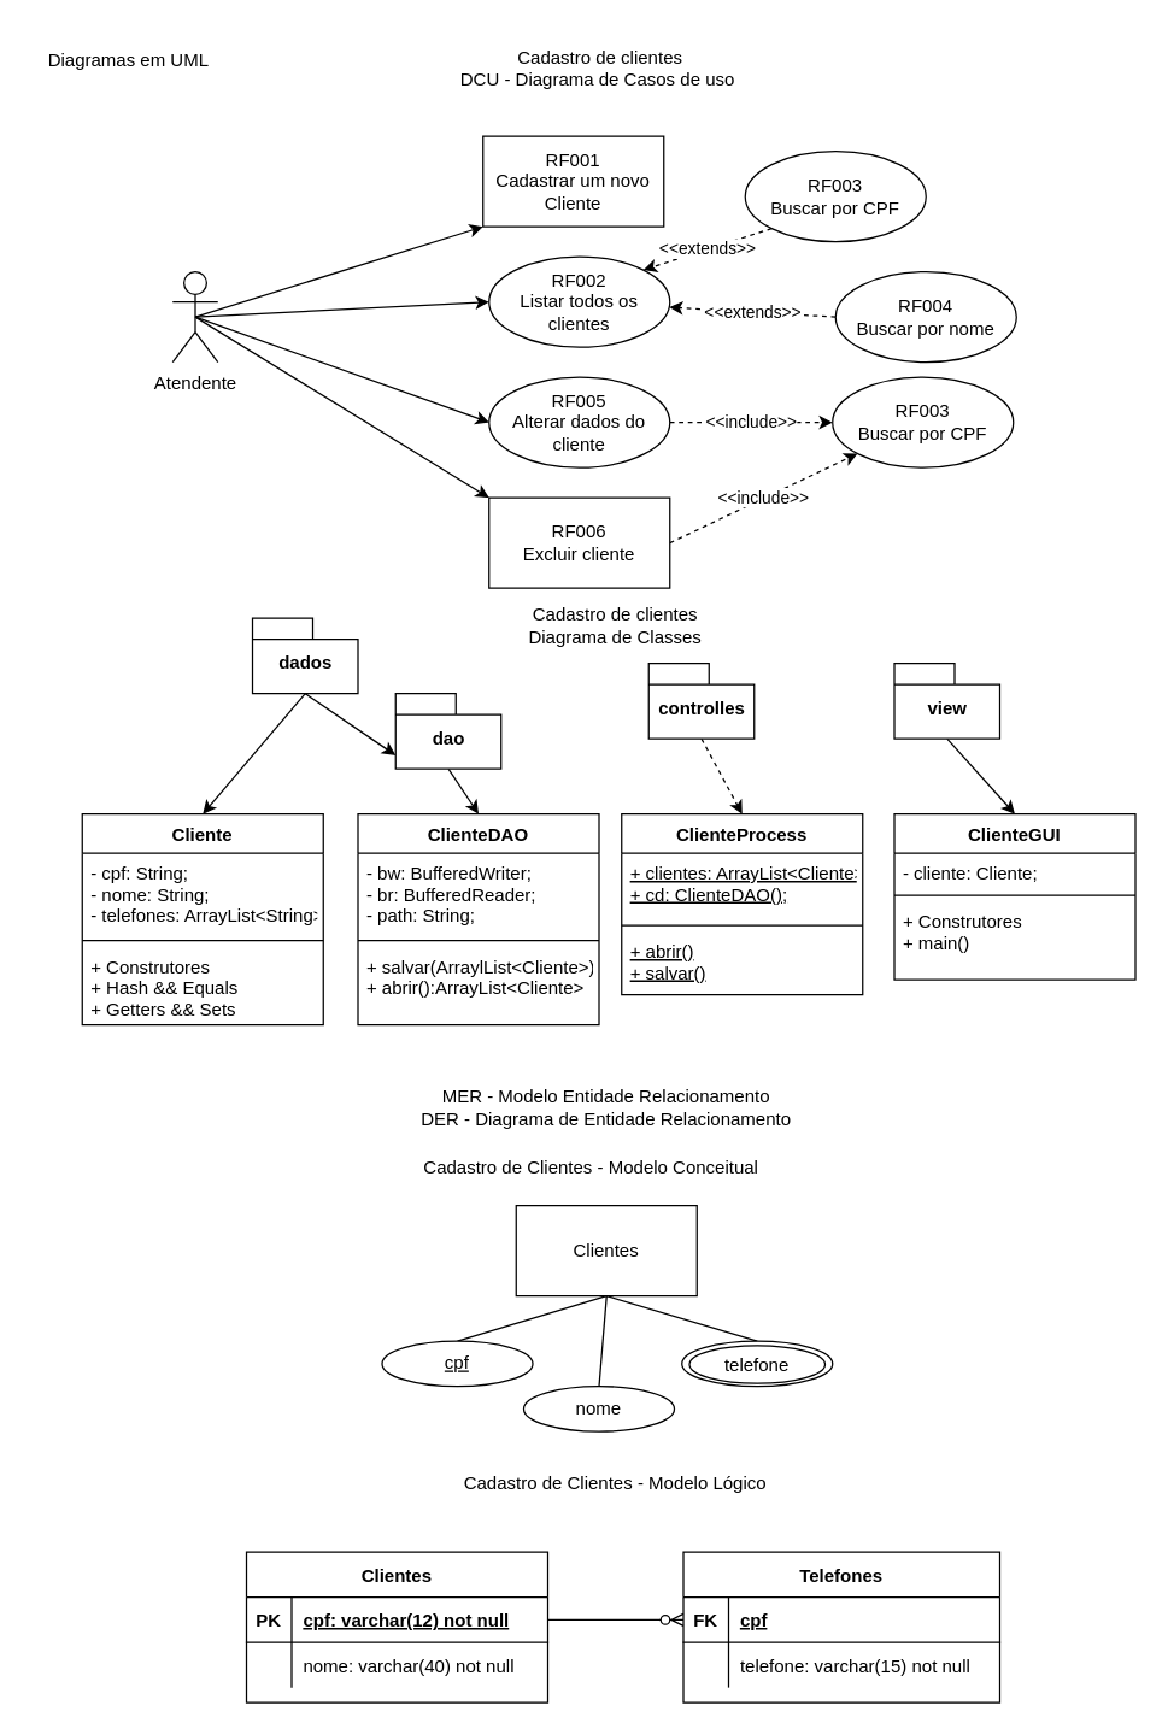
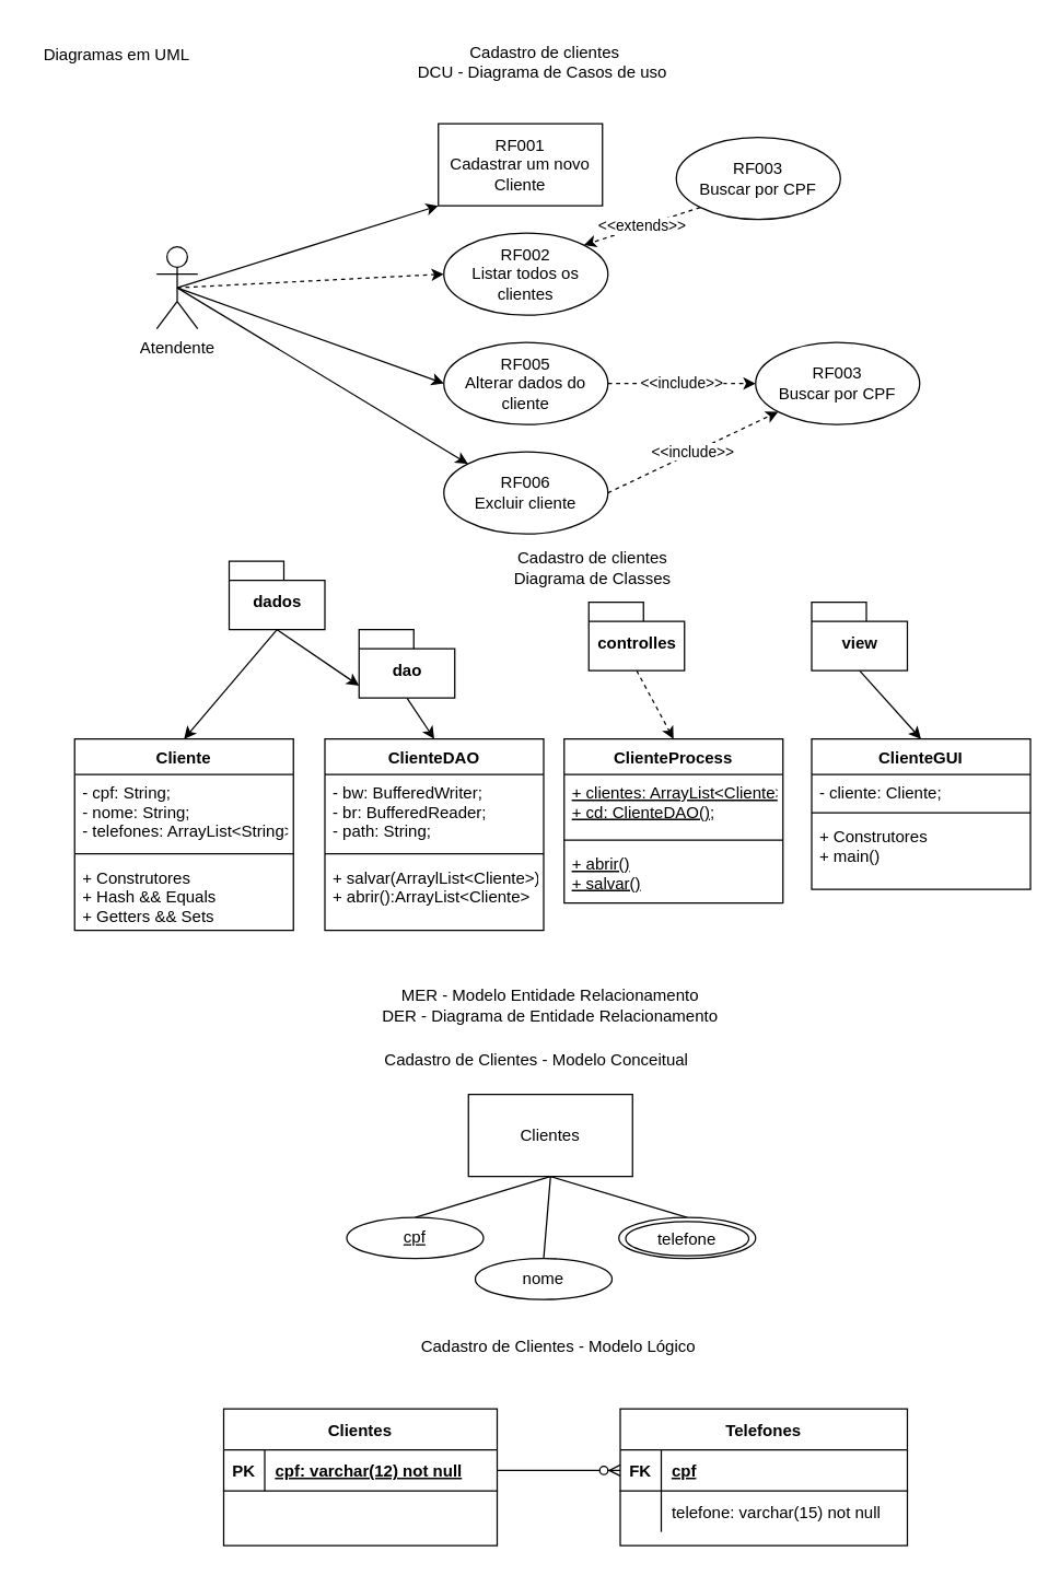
  <mxCell id="0" />
  <mxCell id="1" parent="0" />
  <mxCell id="2" value="Clientes" style="rounded=0;whiteSpace=wrap;html=1;" vertex="1" parent="1"><mxGeometry x="342" y="800" width="120" height="60" as="geometry" /></mxCell>
  <mxCell id="3" value="MER -&amp;nbsp;Modelo Entidade Relacionamento&lt;br&gt;DER - Diagrama de Entidade Relacionamento" style="text;html=1;strokeColor=none;fillColor=none;align=center;verticalAlign=middle;whiteSpace=wrap;rounded=0;" vertex="1" parent="1"><mxGeometry x="247" y="720" width="310" height="30" as="geometry" /></mxCell>
  <mxCell id="4" style="rounded=0;orthogonalLoop=1;jettySize=auto;html=1;exitX=0.5;exitY=0;exitDx=0;exitDy=0;endArrow=none;endFill=0;entryX=0.5;entryY=1;entryDx=0;entryDy=0;" edge="1" parent="1" source="5" target="2"><mxGeometry relative="1" as="geometry" /></mxCell>
  <mxCell id="5" value="cpf" style="ellipse;whiteSpace=wrap;html=1;fontStyle=4" vertex="1" parent="1"><mxGeometry x="253" y="890" width="100" height="30" as="geometry" /></mxCell>
  <mxCell id="6" style="edgeStyle=none;rounded=0;orthogonalLoop=1;jettySize=auto;html=1;exitX=0.5;exitY=0;exitDx=0;exitDy=0;entryX=0.5;entryY=1;entryDx=0;entryDy=0;endArrow=none;endFill=0;" edge="1" parent="1" source="7" target="2"><mxGeometry relative="1" as="geometry" /></mxCell>
  <mxCell id="7" value="nome" style="ellipse;whiteSpace=wrap;html=1;fontStyle=0" vertex="1" parent="1"><mxGeometry x="347" y="920" width="100" height="30" as="geometry" /></mxCell>
  <mxCell id="8" style="edgeStyle=none;rounded=0;orthogonalLoop=1;jettySize=auto;html=1;exitX=0.5;exitY=0;exitDx=0;exitDy=0;entryX=0.5;entryY=1;entryDx=0;entryDy=0;endArrow=none;endFill=0;" edge="1" parent="1" source="9" target="2"><mxGeometry relative="1" as="geometry" /></mxCell>
  <mxCell id="9" value="telefone" style="ellipse;whiteSpace=wrap;html=1;fontStyle=0" vertex="1" parent="1"><mxGeometry x="452" y="890" width="100" height="30" as="geometry" /></mxCell>
  <mxCell id="10" value="Cadastro de Clientes - Modelo Conceitual" style="text;html=1;strokeColor=none;fillColor=none;align=center;verticalAlign=middle;whiteSpace=wrap;rounded=0;" vertex="1" parent="1"><mxGeometry x="237" y="760" width="310" height="30" as="geometry" /></mxCell>
  <mxCell id="11" value="telefone" style="ellipse;whiteSpace=wrap;html=1;fontStyle=0" vertex="1" parent="1"><mxGeometry x="457" y="893" width="90" height="25" as="geometry" /></mxCell>
  <mxCell id="12" value="Cadastro de Clientes - Modelo Lógico" style="text;html=1;strokeColor=none;fillColor=none;align=center;verticalAlign=middle;whiteSpace=wrap;rounded=0;" vertex="1" parent="1"><mxGeometry x="253" y="970" width="310" height="30" as="geometry" /></mxCell>
  <mxCell id="13" value="Clientes" style="shape=table;startSize=30;container=1;collapsible=1;childLayout=tableLayout;fixedRows=1;rowLines=0;fontStyle=1;align=center;resizeLast=1;" vertex="1" parent="1"><mxGeometry x="163" y="1030" width="200" height="100" as="geometry" /></mxCell>
  <mxCell id="14" value="" style="shape=partialRectangle;collapsible=0;dropTarget=0;pointerEvents=0;fillColor=none;top=0;left=0;bottom=1;right=0;points=[[0,0.5],[1,0.5]];portConstraint=eastwest;" vertex="1" parent="13"><mxGeometry y="30" width="200" height="30" as="geometry" /></mxCell>
  <mxCell id="15" value="PK" style="shape=partialRectangle;connectable=0;fillColor=none;top=0;left=0;bottom=0;right=0;fontStyle=1;overflow=hidden;" vertex="1" parent="14"><mxGeometry width="30" height="30" as="geometry" /></mxCell>
  <mxCell id="16" value="cpf: varchar(12) not null" style="shape=partialRectangle;connectable=0;fillColor=none;top=0;left=0;bottom=0;right=0;align=left;spacingLeft=6;fontStyle=5;overflow=hidden;" vertex="1" parent="14"><mxGeometry x="30" width="170" height="30" as="geometry" /></mxCell>
  <mxCell id="17" value="" style="shape=partialRectangle;collapsible=0;dropTarget=0;pointerEvents=0;fillColor=none;top=0;left=0;bottom=0;right=0;points=[[0,0.5],[1,0.5]];portConstraint=eastwest;" vertex="1" parent="13"><mxGeometry y="60" width="200" height="30" as="geometry" /></mxCell>
  <mxCell id="18" value="" style="shape=partialRectangle;connectable=0;fillColor=none;top=0;left=0;bottom=0;right=0;editable=1;overflow=hidden;" vertex="1" parent="17"><mxGeometry width="30" height="30" as="geometry" /></mxCell>
- <mxCell id="19" value="nome: varchar(40) not null" style="shape=partialRectangle;connectable=0;fillColor=none;top=0;left=0;bottom=0;right=0;align=left;spacingLeft=6;overflow=hidden;" vertex="1" parent="17"><mxGeometry x="30" width="170" height="30" as="geometry" /></mxCell>
  <mxCell id="20" value="Telefones" style="shape=table;startSize=30;container=1;collapsible=1;childLayout=tableLayout;fixedRows=1;rowLines=0;fontStyle=1;align=center;resizeLast=1;" vertex="1" parent="1"><mxGeometry x="453" y="1030" width="210" height="100" as="geometry" /></mxCell>
  <mxCell id="21" value="" style="shape=partialRectangle;collapsible=0;dropTarget=0;pointerEvents=0;fillColor=none;top=0;left=0;bottom=1;right=0;points=[[0,0.5],[1,0.5]];portConstraint=eastwest;" vertex="1" parent="20"><mxGeometry y="30" width="210" height="30" as="geometry" /></mxCell>
  <mxCell id="22" value="FK" style="shape=partialRectangle;connectable=0;fillColor=none;top=0;left=0;bottom=0;right=0;fontStyle=1;overflow=hidden;" vertex="1" parent="21"><mxGeometry width="30" height="30" as="geometry" /></mxCell>
  <mxCell id="23" value="cpf" style="shape=partialRectangle;connectable=0;fillColor=none;top=0;left=0;bottom=0;right=0;align=left;spacingLeft=6;fontStyle=5;overflow=hidden;" vertex="1" parent="21"><mxGeometry x="30" width="180" height="30" as="geometry" /></mxCell>
  <mxCell id="24" value="" style="shape=partialRectangle;collapsible=0;dropTarget=0;pointerEvents=0;fillColor=none;top=0;left=0;bottom=0;right=0;points=[[0,0.5],[1,0.5]];portConstraint=eastwest;" vertex="1" parent="20"><mxGeometry y="60" width="210" height="30" as="geometry" /></mxCell>
  <mxCell id="25" value="" style="shape=partialRectangle;connectable=0;fillColor=none;top=0;left=0;bottom=0;right=0;editable=1;overflow=hidden;" vertex="1" parent="24"><mxGeometry width="30" height="30" as="geometry" /></mxCell>
  <mxCell id="26" value="telefone: varchar(15) not null" style="shape=partialRectangle;connectable=0;fillColor=none;top=0;left=0;bottom=0;right=0;align=left;spacingLeft=6;overflow=hidden;" vertex="1" parent="24"><mxGeometry x="30" width="180" height="30" as="geometry" /></mxCell>
  <mxCell id="27" value="" style="edgeStyle=entityRelationEdgeStyle;fontSize=12;html=1;endArrow=ERzeroToMany;endFill=1;exitX=1;exitY=0.5;exitDx=0;exitDy=0;entryX=0;entryY=0.5;entryDx=0;entryDy=0;" edge="1" parent="1" source="14" target="21"><mxGeometry width="100" height="100" relative="1" as="geometry"><mxPoint x="383" y="1090" as="sourcePoint" /><mxPoint x="433" y="1060" as="targetPoint" /></mxGeometry></mxCell>
  <mxCell id="28" value="Cadastro de clientes&lt;br&gt;DCU - Diagrama de Casos de uso&amp;nbsp;" style="text;html=1;strokeColor=none;fillColor=none;align=center;verticalAlign=middle;whiteSpace=wrap;rounded=0;" vertex="1" parent="1"><mxGeometry x="243" y="30" width="310" height="30" as="geometry" /></mxCell>
  <mxCell id="29" style="edgeStyle=none;rounded=0;orthogonalLoop=1;jettySize=auto;html=1;exitX=0.5;exitY=0.5;exitDx=0;exitDy=0;exitPerimeter=0;entryX=0;entryY=1;entryDx=0;entryDy=0;endArrow=classic;endFill=1;" edge="1" parent="1" source="33" target="34"><mxGeometry relative="1" as="geometry" /></mxCell>
- <mxCell id="30" style="edgeStyle=none;rounded=0;orthogonalLoop=1;jettySize=auto;html=1;exitX=0.5;exitY=0.5;exitDx=0;exitDy=0;exitPerimeter=0;entryX=0;entryY=0.5;entryDx=0;entryDy=0;endArrow=classic;endFill=1;" edge="1" parent="1" source="33" target="35"><mxGeometry relative="1" as="geometry" /></mxCell>
+ <mxCell id="30" style="edgeStyle=none;rounded=0;orthogonalLoop=1;jettySize=auto;html=1;exitX=0.5;exitY=0.5;exitDx=0;exitDy=0;exitPerimeter=0;entryX=0;entryY=0.5;entryDx=0;entryDy=0;endArrow=classic;endFill=1;dashed=1;" edge="1" parent="1" source="33" target="35"><mxGeometry relative="1" as="geometry" /></mxCell>
  <mxCell id="31" style="edgeStyle=none;rounded=0;orthogonalLoop=1;jettySize=auto;html=1;exitX=0.5;exitY=0.5;exitDx=0;exitDy=0;exitPerimeter=0;entryX=0;entryY=0.5;entryDx=0;entryDy=0;endArrow=classic;endFill=1;" edge="1" parent="1" source="33" target="41"><mxGeometry relative="1" as="geometry" /></mxCell>
  <mxCell id="32" style="edgeStyle=none;rounded=0;orthogonalLoop=1;jettySize=auto;html=1;exitX=0.5;exitY=0.5;exitDx=0;exitDy=0;exitPerimeter=0;entryX=0;entryY=0;entryDx=0;entryDy=0;endArrow=classic;endFill=1;" edge="1" parent="1" source="33" target="43"><mxGeometry relative="1" as="geometry" /></mxCell>
  <mxCell id="33" value="Atendente" style="shape=umlActor;verticalLabelPosition=bottom;verticalAlign=top;html=1;outlineConnect=0;" vertex="1" parent="1"><mxGeometry x="114" y="180" width="30" height="60" as="geometry" /></mxCell>
  <mxCell id="34" value="RF001&lt;br&gt;Cadastrar um novo Cliente" style="whiteSpace=wrap;html=1;rounded=0;" vertex="1" parent="1"><mxGeometry x="320" y="90" width="120" height="60" as="geometry" /></mxCell>
  <mxCell id="35" value="RF002&lt;br&gt;Listar todos os clientes" style="ellipse;whiteSpace=wrap;html=1;" vertex="1" parent="1"><mxGeometry x="324" y="170" width="120" height="60" as="geometry" /></mxCell>
  <mxCell id="36" value="&amp;lt;&amp;lt;extends&amp;gt;&amp;gt;" style="edgeStyle=none;rounded=0;orthogonalLoop=1;jettySize=auto;html=1;exitX=0;exitY=1;exitDx=0;exitDy=0;entryX=1;entryY=0;entryDx=0;entryDy=0;endArrow=classic;endFill=1;dashed=1;" edge="1" parent="1" source="37" target="35"><mxGeometry relative="1" as="geometry" /></mxCell>
  <mxCell id="37" value="RF003&lt;br&gt;Buscar por CPF" style="ellipse;whiteSpace=wrap;html=1;" vertex="1" parent="1"><mxGeometry x="494" y="100" width="120" height="60" as="geometry" /></mxCell>
- <mxCell id="38" value="&amp;lt;&amp;lt;extends&amp;gt;&amp;gt;" style="edgeStyle=none;rounded=0;orthogonalLoop=1;jettySize=auto;html=1;exitX=0;exitY=0.5;exitDx=0;exitDy=0;dashed=1;endArrow=classic;endFill=1;" edge="1" parent="1" source="39" target="35"><mxGeometry relative="1" as="geometry" /></mxCell>
- <mxCell id="39" value="RF004&lt;br&gt;Buscar por nome" style="ellipse;whiteSpace=wrap;html=1;" vertex="1" parent="1"><mxGeometry x="554" y="180" width="120" height="60" as="geometry" /></mxCell>
  <mxCell id="40" value="&amp;lt;&amp;lt;include&amp;gt;&amp;gt;" style="edgeStyle=none;rounded=0;orthogonalLoop=1;jettySize=auto;html=1;exitX=1;exitY=0.5;exitDx=0;exitDy=0;entryX=0;entryY=0.5;entryDx=0;entryDy=0;endArrow=classic;endFill=1;dashed=1;" edge="1" parent="1" source="41" target="44"><mxGeometry relative="1" as="geometry" /></mxCell>
  <mxCell id="41" value="RF005&lt;br&gt;Alterar dados do cliente" style="ellipse;whiteSpace=wrap;html=1;" vertex="1" parent="1"><mxGeometry x="324" y="250" width="120" height="60" as="geometry" /></mxCell>
  <mxCell id="42" value="&amp;lt;&amp;lt;include&amp;gt;&amp;gt;" style="edgeStyle=none;rounded=0;orthogonalLoop=1;jettySize=auto;html=1;exitX=1;exitY=0.5;exitDx=0;exitDy=0;dashed=1;endArrow=classic;endFill=1;" edge="1" parent="1" source="43" target="44"><mxGeometry relative="1" as="geometry" /></mxCell>
- <mxCell id="43" value="RF006&lt;br&gt;Excluir cliente" style="whiteSpace=wrap;html=1;rounded=0;" vertex="1" parent="1"><mxGeometry x="324" y="330" width="120" height="60" as="geometry" /></mxCell>
+ <mxCell id="43" value="RF006&lt;br&gt;Excluir cliente" style="ellipse;whiteSpace=wrap;html=1;" vertex="1" parent="1"><mxGeometry x="324" y="330" width="120" height="60" as="geometry" /></mxCell>
  <mxCell id="44" value="RF003&lt;br&gt;Buscar por CPF" style="ellipse;whiteSpace=wrap;html=1;" vertex="1" parent="1"><mxGeometry x="552" y="250" width="120" height="60" as="geometry" /></mxCell>
- <mxCell id="45" value="Cadastro de clientes&lt;br&gt;Diagrama de Classes" style="text;html=1;strokeColor=none;fillColor=none;align=center;verticalAlign=middle;whiteSpace=wrap;rounded=0;" vertex="1" parent="1"><mxGeometry x="253" y="400" width="310" height="30" as="geometry" /></mxCell>
+ <mxCell id="45" value="Cadastro de clientes&lt;br&gt;Diagrama de Classes" style="text;html=1;strokeColor=none;fillColor=none;align=center;verticalAlign=middle;whiteSpace=wrap;rounded=0;" vertex="1" parent="1"><mxGeometry x="278" y="400" width="310" height="30" as="geometry" /></mxCell>
  <mxCell id="46" value="Diagramas em UML" style="text;html=1;strokeColor=none;fillColor=none;align=center;verticalAlign=middle;whiteSpace=wrap;rounded=0;" vertex="1" parent="1"><mxGeometry x="20" y="20" width="130" height="40" as="geometry" /></mxCell>
  <mxCell id="47" value="Cliente" style="swimlane;fontStyle=1;align=center;verticalAlign=top;childLayout=stackLayout;horizontal=1;startSize=26;horizontalStack=0;resizeParent=1;resizeParentMax=0;resizeLast=0;collapsible=1;marginBottom=0;" vertex="1" parent="1"><mxGeometry x="54" y="540" width="160" height="140" as="geometry" /></mxCell>
  <mxCell id="48" value="- cpf: String;&#10;- nome: String;&#10;- telefones: ArrayList&lt;String&gt;" style="text;strokeColor=none;fillColor=none;align=left;verticalAlign=top;spacingLeft=4;spacingRight=4;overflow=hidden;rotatable=0;points=[[0,0.5],[1,0.5]];portConstraint=eastwest;" vertex="1" parent="47"><mxGeometry y="26" width="160" height="54" as="geometry" /></mxCell>
  <mxCell id="49" value="" style="line;strokeWidth=1;fillColor=none;align=left;verticalAlign=middle;spacingTop=-1;spacingLeft=3;spacingRight=3;rotatable=0;labelPosition=right;points=[];portConstraint=eastwest;" vertex="1" parent="47"><mxGeometry y="80" width="160" height="8" as="geometry" /></mxCell>
  <mxCell id="50" value="+ Construtores&#10;+ Hash &amp;&amp; Equals&#10;+ Getters &amp;&amp; Sets" style="text;strokeColor=none;fillColor=none;align=left;verticalAlign=top;spacingLeft=4;spacingRight=4;overflow=hidden;rotatable=0;points=[[0,0.5],[1,0.5]];portConstraint=eastwest;" vertex="1" parent="47"><mxGeometry y="88" width="160" height="52" as="geometry" /></mxCell>
  <mxCell id="51" style="edgeStyle=none;rounded=0;orthogonalLoop=1;jettySize=auto;html=1;exitX=0.5;exitY=1;exitDx=0;exitDy=0;exitPerimeter=0;entryX=0.5;entryY=0;entryDx=0;entryDy=0;endArrow=classic;endFill=1;" edge="1" parent="1" source="53" target="47"><mxGeometry relative="1" as="geometry" /></mxCell>
  <mxCell id="52" style="edgeStyle=none;rounded=0;orthogonalLoop=1;jettySize=auto;html=1;exitX=0.5;exitY=1;exitDx=0;exitDy=0;exitPerimeter=0;entryX=0;entryY=0;entryDx=0;entryDy=41;entryPerimeter=0;endArrow=classic;endFill=1;" edge="1" parent="1" source="53" target="59"><mxGeometry relative="1" as="geometry" /></mxCell>
  <mxCell id="53" value="dados" style="shape=folder;fontStyle=1;spacingTop=10;tabWidth=40;tabHeight=14;tabPosition=left;html=1;" vertex="1" parent="1"><mxGeometry x="167" y="410" width="70" height="50" as="geometry" /></mxCell>
  <mxCell id="54" style="edgeStyle=none;rounded=0;orthogonalLoop=1;jettySize=auto;html=1;exitX=0.5;exitY=1;exitDx=0;exitDy=0;exitPerimeter=0;entryX=0.5;entryY=0;entryDx=0;entryDy=0;endArrow=classic;endFill=1;" edge="1" parent="1" source="55" target="60"><mxGeometry relative="1" as="geometry" /></mxCell>
  <mxCell id="55" value="view" style="shape=folder;fontStyle=1;spacingTop=10;tabWidth=40;tabHeight=14;tabPosition=left;html=1;" vertex="1" parent="1"><mxGeometry x="593" y="440" width="70" height="50" as="geometry" /></mxCell>
  <mxCell id="56" style="edgeStyle=none;rounded=0;orthogonalLoop=1;jettySize=auto;html=1;exitX=0.5;exitY=1;exitDx=0;exitDy=0;exitPerimeter=0;entryX=0.5;entryY=0;entryDx=0;entryDy=0;endArrow=classic;endFill=1;dashed=1;" edge="1" parent="1" source="57" target="64"><mxGeometry relative="1" as="geometry" /></mxCell>
  <mxCell id="57" value="controlles" style="shape=folder;fontStyle=1;spacingTop=10;tabWidth=40;tabHeight=14;tabPosition=left;html=1;" vertex="1" parent="1"><mxGeometry x="430" y="440" width="70" height="50" as="geometry" /></mxCell>
  <mxCell id="58" style="edgeStyle=none;rounded=0;orthogonalLoop=1;jettySize=auto;html=1;exitX=0.5;exitY=1;exitDx=0;exitDy=0;exitPerimeter=0;entryX=0.5;entryY=0;entryDx=0;entryDy=0;endArrow=classic;endFill=1;" edge="1" parent="1" source="59"><mxGeometry relative="1" as="geometry"><mxPoint x="317" y="540" as="targetPoint" /></mxGeometry></mxCell>
  <mxCell id="59" value="dao" style="shape=folder;fontStyle=1;spacingTop=10;tabWidth=40;tabHeight=14;tabPosition=left;html=1;" vertex="1" parent="1"><mxGeometry x="262" y="460" width="70" height="50" as="geometry" /></mxCell>
  <mxCell id="60" value="ClienteGUI" style="swimlane;fontStyle=1;align=center;verticalAlign=top;childLayout=stackLayout;horizontal=1;startSize=26;horizontalStack=0;resizeParent=1;resizeParentMax=0;resizeLast=0;collapsible=1;marginBottom=0;" vertex="1" parent="1"><mxGeometry x="593" y="540" width="160" height="110" as="geometry" /></mxCell>
  <mxCell id="61" value="- cliente: Cliente;" style="text;strokeColor=none;fillColor=none;align=left;verticalAlign=top;spacingLeft=4;spacingRight=4;overflow=hidden;rotatable=0;points=[[0,0.5],[1,0.5]];portConstraint=eastwest;" vertex="1" parent="60"><mxGeometry y="26" width="160" height="24" as="geometry" /></mxCell>
  <mxCell id="62" value="" style="line;strokeWidth=1;fillColor=none;align=left;verticalAlign=middle;spacingTop=-1;spacingLeft=3;spacingRight=3;rotatable=0;labelPosition=right;points=[];portConstraint=eastwest;" vertex="1" parent="60"><mxGeometry y="50" width="160" height="8" as="geometry" /></mxCell>
  <mxCell id="63" value="+ Construtores&#10;+ main()" style="text;strokeColor=none;fillColor=none;align=left;verticalAlign=top;spacingLeft=4;spacingRight=4;overflow=hidden;rotatable=0;points=[[0,0.5],[1,0.5]];portConstraint=eastwest;" vertex="1" parent="60"><mxGeometry y="58" width="160" height="52" as="geometry" /></mxCell>
  <mxCell id="64" value="ClienteProcess" style="swimlane;fontStyle=1;align=center;verticalAlign=top;childLayout=stackLayout;horizontal=1;startSize=26;horizontalStack=0;resizeParent=1;resizeParentMax=0;resizeLast=0;collapsible=1;marginBottom=0;" vertex="1" parent="1"><mxGeometry x="412" y="540" width="160" height="120" as="geometry" /></mxCell>
  <mxCell id="65" value="+ clientes: ArrayList&lt;Cliente&gt;;&#10;+ cd: ClienteDAO();&#10;" style="text;strokeColor=none;fillColor=none;align=left;verticalAlign=top;spacingLeft=4;spacingRight=4;overflow=hidden;rotatable=0;points=[[0,0.5],[1,0.5]];portConstraint=eastwest;fontStyle=4" vertex="1" parent="64"><mxGeometry y="26" width="160" height="44" as="geometry" /></mxCell>
  <mxCell id="66" value="" style="line;strokeWidth=1;fillColor=none;align=left;verticalAlign=middle;spacingTop=-1;spacingLeft=3;spacingRight=3;rotatable=0;labelPosition=right;points=[];portConstraint=eastwest;" vertex="1" parent="64"><mxGeometry y="70" width="160" height="8" as="geometry" /></mxCell>
  <mxCell id="67" value="+ abrir()&#10;+ salvar()" style="text;strokeColor=none;fillColor=none;align=left;verticalAlign=top;spacingLeft=4;spacingRight=4;overflow=hidden;rotatable=0;points=[[0,0.5],[1,0.5]];portConstraint=eastwest;fontStyle=4" vertex="1" parent="64"><mxGeometry y="78" width="160" height="42" as="geometry" /></mxCell>
  <mxCell id="68" value="ClienteDAO" style="swimlane;fontStyle=1;align=center;verticalAlign=top;childLayout=stackLayout;horizontal=1;startSize=26;horizontalStack=0;resizeParent=1;resizeParentMax=0;resizeLast=0;collapsible=1;marginBottom=0;" vertex="1" parent="1"><mxGeometry x="237" y="540" width="160" height="140" as="geometry" /></mxCell>
  <mxCell id="69" value="- bw: BufferedWriter;&#10;- br: BufferedReader;&#10;- path: String;" style="text;strokeColor=none;fillColor=none;align=left;verticalAlign=top;spacingLeft=4;spacingRight=4;overflow=hidden;rotatable=0;points=[[0,0.5],[1,0.5]];portConstraint=eastwest;" vertex="1" parent="68"><mxGeometry y="26" width="160" height="54" as="geometry" /></mxCell>
  <mxCell id="70" value="" style="line;strokeWidth=1;fillColor=none;align=left;verticalAlign=middle;spacingTop=-1;spacingLeft=3;spacingRight=3;rotatable=0;labelPosition=right;points=[];portConstraint=eastwest;" vertex="1" parent="68"><mxGeometry y="80" width="160" height="8" as="geometry" /></mxCell>
  <mxCell id="71" value="+ salvar(ArraylList&lt;Cliente&gt;)&#10;+ abrir():ArrayList&lt;Cliente&gt;" style="text;strokeColor=none;fillColor=none;align=left;verticalAlign=top;spacingLeft=4;spacingRight=4;overflow=hidden;rotatable=0;points=[[0,0.5],[1,0.5]];portConstraint=eastwest;" vertex="1" parent="68"><mxGeometry y="88" width="160" height="52" as="geometry" /></mxCell>
